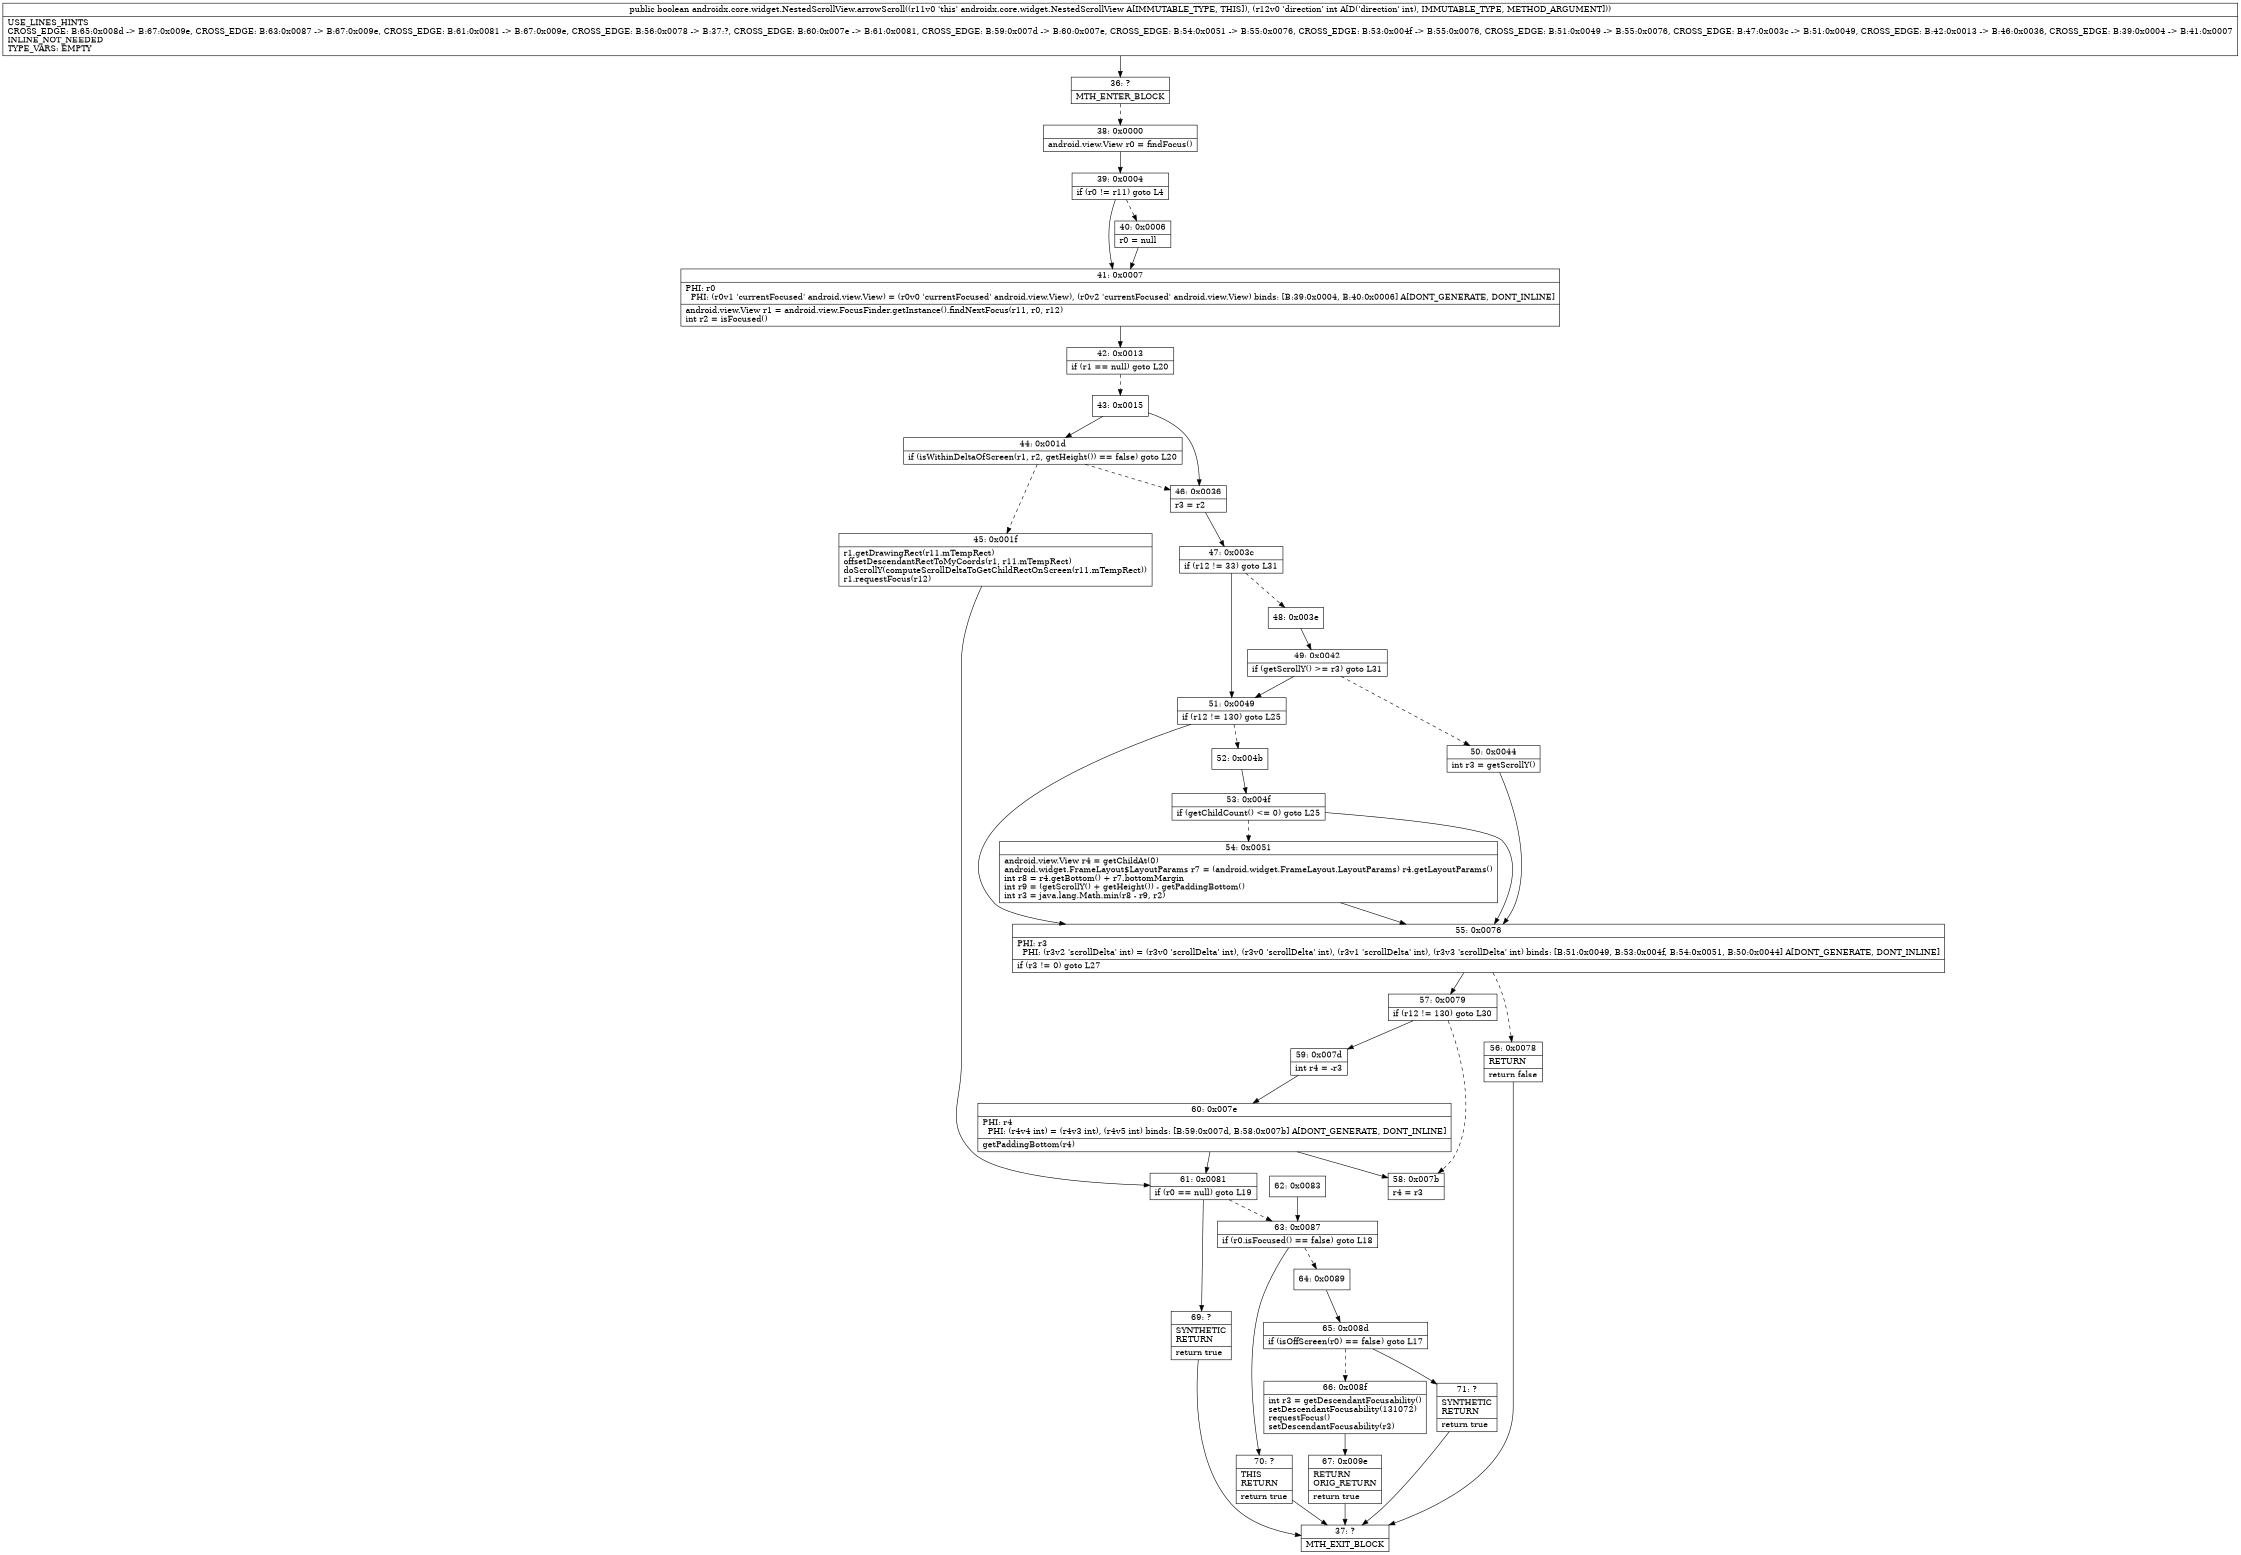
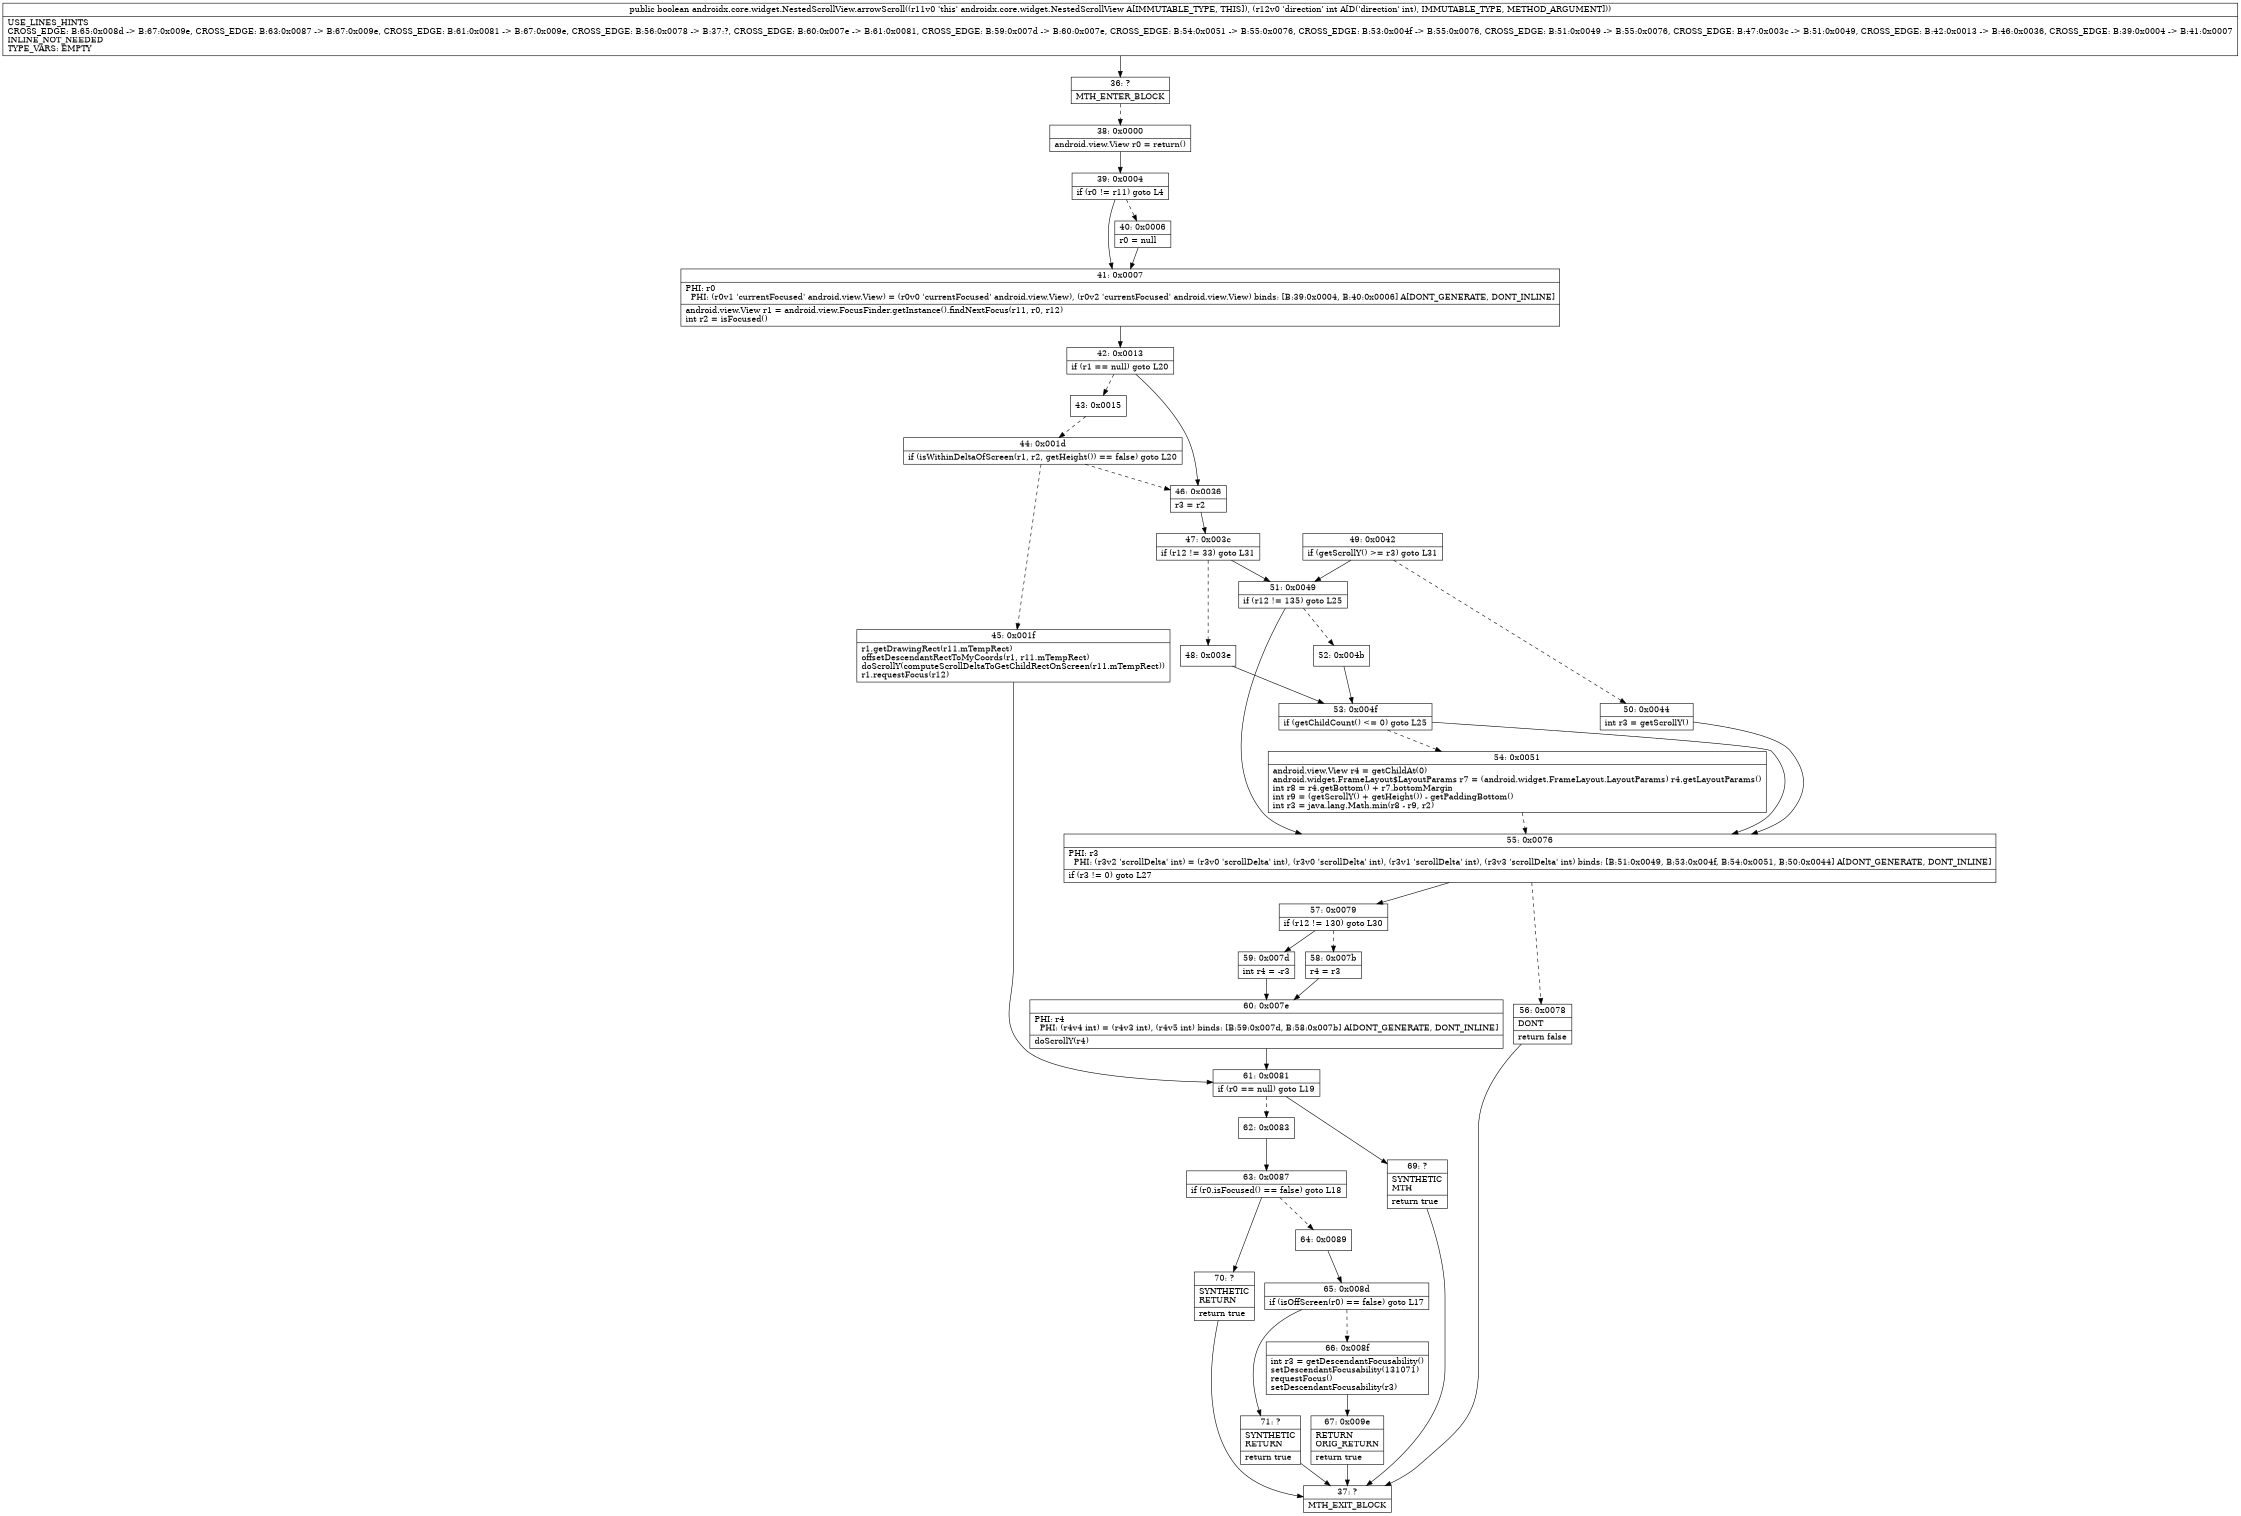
  digraph {
    node [shape=record]
    n1 [label="{36\:\ ?|MTH_ENTER_BLOCK\l}"]
-   n2 [label="{38\:\ 0x0000|android.view.View r0 = findFocus()\l}"]
+   n2 [label="{38\:\ 0x0000|android.view.View r0 = return()\l}"]
    n3 [label="{39\:\ 0x0004|if (r0 != r11) goto L4\l}"]
    n4 [label="{40\:\ 0x0006|r0 = null\l}"]
    n5 [label="{41\:\ 0x0007|PHI: r0 \l  PHI: (r0v1 'currentFocused' android.view.View) = (r0v0 'currentFocused' android.view.View), (r0v2 'currentFocused' android.view.View) binds: [B:39:0x0004, B:40:0x0006] A[DONT_GENERATE, DONT_INLINE]\l|android.view.View r1 = android.view.FocusFinder.getInstance().findNextFocus(r11, r0, r12)\lint r2 = isFocused()\l}"]
    n6 [label="{42\:\ 0x0013|if (r1 == null) goto L20\l}"]
    n7 [label="{43\:\ 0x0015}"]
    n8 [label="{46\:\ 0x0036|r3 = r2\l}"]
    n9 [label="{44\:\ 0x001d|if (isWithinDeltaOfScreen(r1, r2, getHeight()) == false) goto L20\l}"]
    n10 [label="{47\:\ 0x003c|if (r12 != 33) goto L31\l}"]
    n11 [label="{45\:\ 0x001f|r1.getDrawingRect(r11.mTempRect)\loffsetDescendantRectToMyCoords(r1, r11.mTempRect)\ldoScrollY(computeScrollDeltaToGetChildRectOnScreen(r11.mTempRect))\lr1.requestFocus(r12)\l}"]
    n12 [label="{61\:\ 0x0081|if (r0 == null) goto L19\l}"]
    n13 [label="{62\:\ 0x0083}"]
-   n14 [label="{69\:\ ?|SYNTHETIC\lRETURN\l|return true\l}"]
+   n14 [label="{69\:\ ?|SYNTHETIC\lMTH\l|return true\l}"]
    n15 [label="{63\:\ 0x0087|if (r0.isFocused() == false) goto L18\l}"]
    n16 [label="{37\:\ ?|MTH_EXIT_BLOCK\l}"]
    n17 [label="{64\:\ 0x0089}"]
-   n18 [label="{70\:\ ?|THIS\lRETURN\l|return true\l}"]
+   n18 [label="{70\:\ ?|SYNTHETIC\lRETURN\l|return true\l}"]
    n19 [label="{65\:\ 0x008d|if (isOffScreen(r0) == false) goto L17\l}"]
-   n20 [label="{66\:\ 0x008f|int r3 = getDescendantFocusability()\lsetDescendantFocusability(131072)\lrequestFocus()\lsetDescendantFocusability(r3)\l}"]
+   n20 [label="{66\:\ 0x008f|int r3 = getDescendantFocusability()\lsetDescendantFocusability(131071)\lrequestFocus()\lsetDescendantFocusability(r3)\l}"]
    n21 [label="{71\:\ ?|SYNTHETIC\lRETURN\l|return true\l}"]
    n22 [label="{67\:\ 0x009e|RETURN\lORIG_RETURN\l|return true\l}"]
    n23 [label="{48\:\ 0x003e}"]
-   n24 [label="{51\:\ 0x0049|if (r12 != 130) goto L25\l}"]
+   n24 [label="{51\:\ 0x0049|if (r12 != 135) goto L25\l}"]
    n25 [label="{49\:\ 0x0042|if (getScrollY() \>= r3) goto L31\l}"]
    n26 [label="{55\:\ 0x0076|PHI: r3 \l  PHI: (r3v2 'scrollDelta' int) = (r3v0 'scrollDelta' int), (r3v0 'scrollDelta' int), (r3v1 'scrollDelta' int), (r3v3 'scrollDelta' int) binds: [B:51:0x0049, B:53:0x004f, B:54:0x0051, B:50:0x0044] A[DONT_GENERATE, DONT_INLINE]\l|if (r3 != 0) goto L27\l}"]
    n27 [label="{52\:\ 0x004b}"]
    n28 [label="{50\:\ 0x0044|int r3 = getScrollY()\l}"]
-   n29 [label="{56\:\ 0x0078|RETURN\l|return false\l}"]
+   n29 [label="{56\:\ 0x0078|DONT\l|return false\l}"]
    n30 [label="{57\:\ 0x0079|if (r12 != 130) goto L30\l}"]
    n31 [label="{58\:\ 0x007b|r4 = r3\l}"]
    n32 [label="{59\:\ 0x007d|int r4 = \-r3\l}"]
-   n33 [label="{60\:\ 0x007e|PHI: r4 \l  PHI: (r4v4 int) = (r4v3 int), (r4v5 int) binds: [B:59:0x007d, B:58:0x007b] A[DONT_GENERATE, DONT_INLINE]\l|getPaddingBottom(r4)\l}"]
+   n33 [label="{60\:\ 0x007e|PHI: r4 \l  PHI: (r4v4 int) = (r4v3 int), (r4v5 int) binds: [B:59:0x007d, B:58:0x007b] A[DONT_GENERATE, DONT_INLINE]\l|doScrollY(r4)\l}"]
    n34 [label="{53\:\ 0x004f|if (getChildCount() \<= 0) goto L25\l}"]
    n35 [label="{54\:\ 0x0051|android.view.View r4 = getChildAt(0)\landroid.widget.FrameLayout$LayoutParams r7 = (android.widget.FrameLayout.LayoutParams) r4.getLayoutParams()\lint r8 = r4.getBottom() + r7.bottomMargin\lint r9 = (getScrollY() + getHeight()) \- getPaddingBottom()\lint r3 = java.lang.Math.min(r8 \- r9, r2)\l}"]
    n36 [label="{public boolean androidx.core.widget.NestedScrollView.arrowScroll((r11v0 'this' androidx.core.widget.NestedScrollView A[IMMUTABLE_TYPE, THIS]), (r12v0 'direction' int A[D('direction' int), IMMUTABLE_TYPE, METHOD_ARGUMENT]))  | USE_LINES_HINTS\lCROSS_EDGE: B:65:0x008d \-\> B:67:0x009e, CROSS_EDGE: B:63:0x0087 \-\> B:67:0x009e, CROSS_EDGE: B:61:0x0081 \-\> B:67:0x009e, CROSS_EDGE: B:56:0x0078 \-\> B:37:?, CROSS_EDGE: B:60:0x007e \-\> B:61:0x0081, CROSS_EDGE: B:59:0x007d \-\> B:60:0x007e, CROSS_EDGE: B:54:0x0051 \-\> B:55:0x0076, CROSS_EDGE: B:53:0x004f \-\> B:55:0x0076, CROSS_EDGE: B:51:0x0049 \-\> B:55:0x0076, CROSS_EDGE: B:47:0x003c \-\> B:51:0x0049, CROSS_EDGE: B:42:0x0013 \-\> B:46:0x0036, CROSS_EDGE: B:39:0x0004 \-\> B:41:0x0007\lINLINE_NOT_NEEDED\lTYPE_VARS: EMPTY\l}"]
    n1 -> n2 [style=dashed]
    n2 -> n3
    n3 -> n4 [style=dashed]
    n3 -> n5
    n4 -> n5
    n5 -> n6
    n6 -> n7 [style=dashed]
-   n7 -> n8
-   n7 -> n9
+   n6 -> n8
+   n7 -> n9 [style=dashed]
    n8 -> n10
    n9 -> n8 [style=dashed]
    n9 -> n11 [style=dashed]
    n10 -> n23 [style=dashed]
    n10 -> n24
    n11 -> n12
-   n12 -> n15 [style=dashed]
+   n12 -> n13 [style=dashed]
    n12 -> n14
    n13 -> n15
    n14 -> n16
    n15 -> n17 [style=dashed]
    n15 -> n18
    n17 -> n19
    n18 -> n16
    n19 -> n20 [style=dashed]
    n19 -> n21
    n20 -> n22
    n21 -> n16
    n22 -> n16
-   n23 -> n25
+   n23 -> n34
    n24 -> n26
    n24 -> n27 [style=dashed]
    n25 -> n24
    n25 -> n28 [style=dashed]
    n26 -> n29 [style=dashed]
    n26 -> n30
    n27 -> n34
    n28 -> n26
    n29 -> n16
    n30 -> n31 [style=dashed]
    n30 -> n32
-   n33 -> n31
+   n31 -> n33
    n32 -> n33
    n33 -> n12
    n34 -> n26
    n34 -> n35 [style=dashed]
-   n35 -> n26
+   n35 -> n26 [style=dashed]
    n36 -> n1
  }
